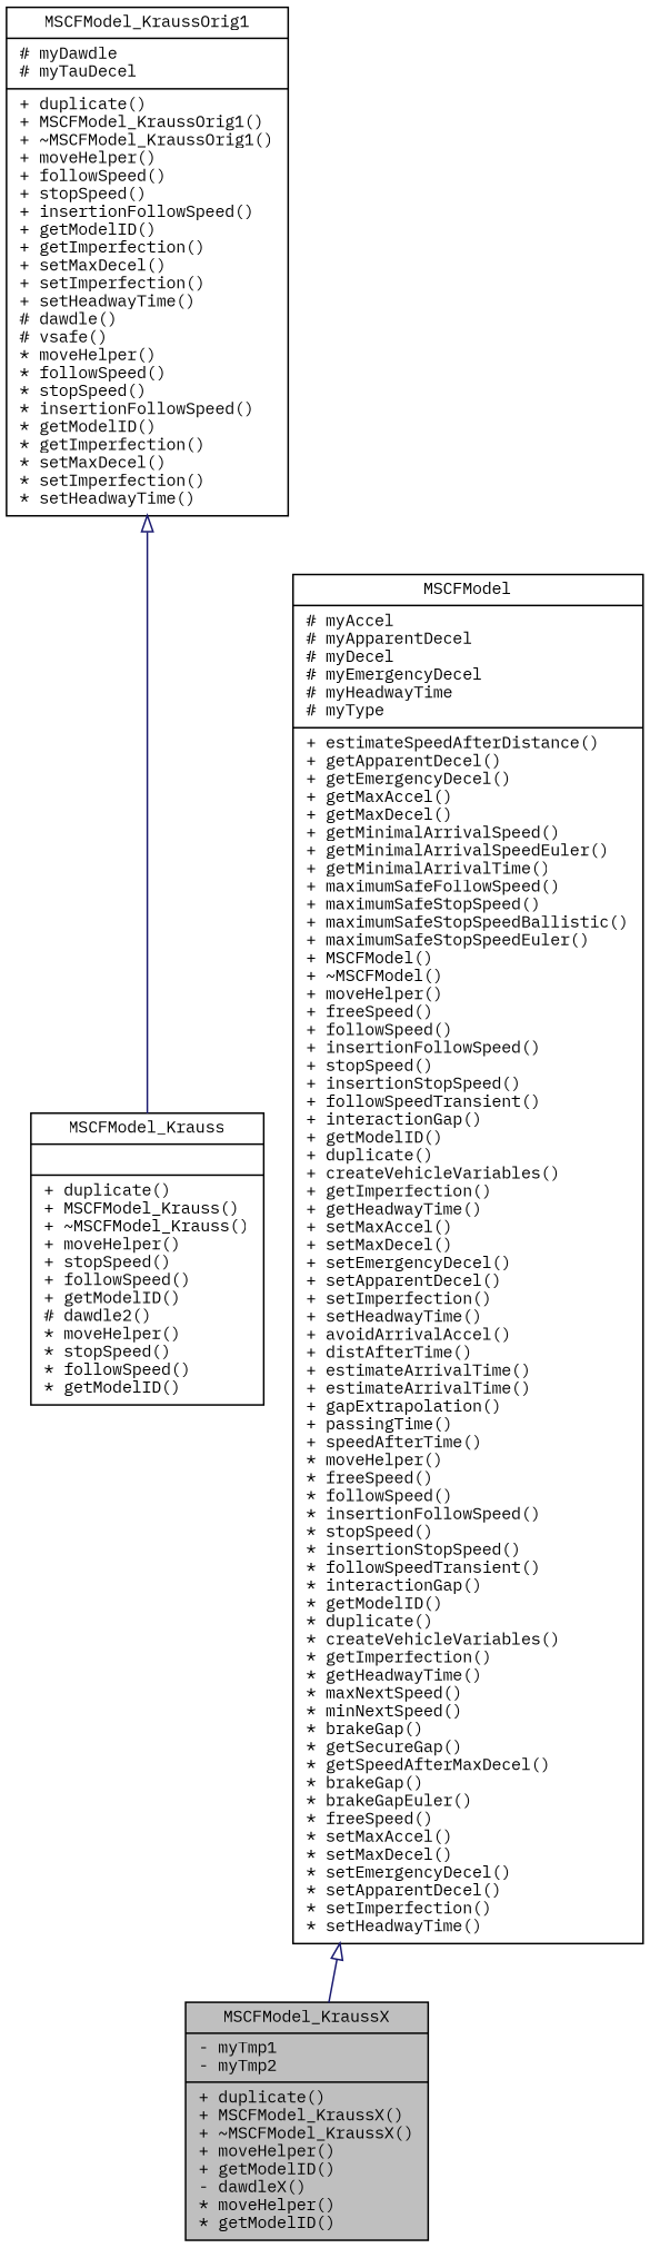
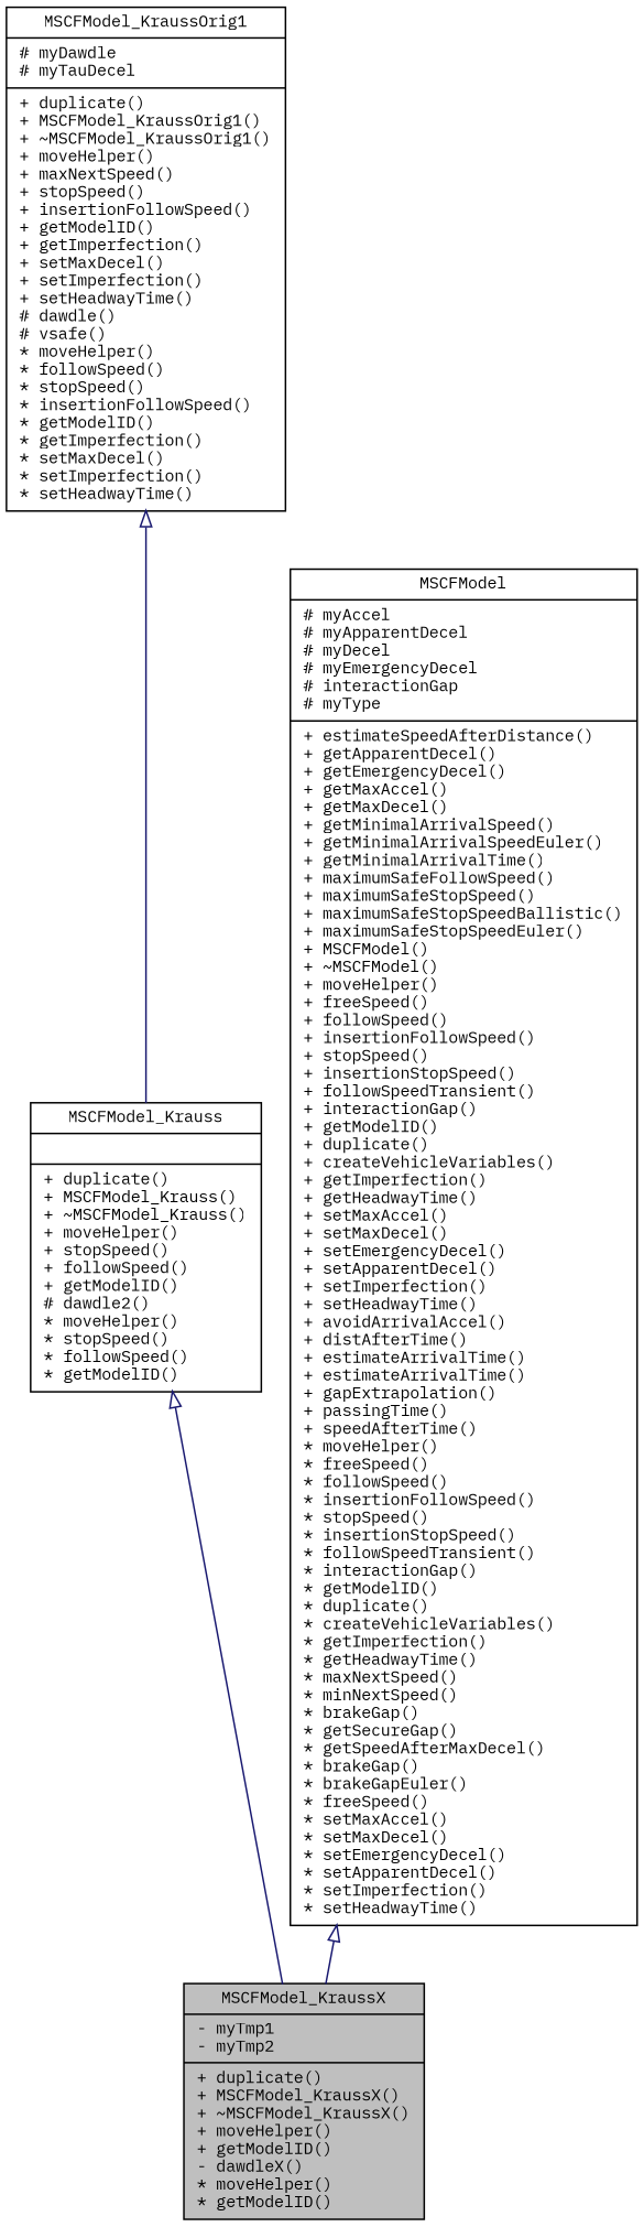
  digraph {
    fontname="IBM Plex Mono"
    node [color=black fillcolor=white fontname="IBM Plex Mono" fontsize=10 shape=record style=filled]
    edge [arrowtail=onormal color=midnightblue dir=back fontname="IBM Plex Mono" fontsize=10 labelfontname=Helvetica labelfontsize=10 style=solid]
    n1 [fillcolor=grey75 fontcolor=black height=0.2 label="{MSCFModel_KraussX\n|- myTmp1\l- myTmp2\l|+ duplicate()\l+ MSCFModel_KraussX()\l+ ~MSCFModel_KraussX()\l+ moveHelper()\l+ getModelID()\l- dawdleX()\l* moveHelper()\l* getModelID()\l}" width=0.4]
    n2 [height=0.2 label="{MSCFModel_Krauss\n||+ duplicate()\l+ MSCFModel_Krauss()\l+ ~MSCFModel_Krauss()\l+ moveHelper()\l+ stopSpeed()\l+ followSpeed()\l+ getModelID()\l# dawdle2()\l* moveHelper()\l* stopSpeed()\l* followSpeed()\l* getModelID()\l}" width=0.4]
-   n3 [height=0.2 label="{MSCFModel_KraussOrig1\n|# myDawdle\l# myTauDecel\l|+ duplicate()\l+ MSCFModel_KraussOrig1()\l+ ~MSCFModel_KraussOrig1()\l+ moveHelper()\l+ followSpeed()\l+ stopSpeed()\l+ insertionFollowSpeed()\l+ getModelID()\l+ getImperfection()\l+ setMaxDecel()\l+ setImperfection()\l+ setHeadwayTime()\l# dawdle()\l# vsafe()\l* moveHelper()\l* followSpeed()\l* stopSpeed()\l* insertionFollowSpeed()\l* getModelID()\l* getImperfection()\l* setMaxDecel()\l* setImperfection()\l* setHeadwayTime()\l}" width=0.4]
-   n4 [height=0.2 label="{MSCFModel\n|# myAccel\l# myApparentDecel\l# myDecel\l# myEmergencyDecel\l# myHeadwayTime\l# myType\l|+ estimateSpeedAfterDistance()\l+ getApparentDecel()\l+ getEmergencyDecel()\l+ getMaxAccel()\l+ getMaxDecel()\l+ getMinimalArrivalSpeed()\l+ getMinimalArrivalSpeedEuler()\l+ getMinimalArrivalTime()\l+ maximumSafeFollowSpeed()\l+ maximumSafeStopSpeed()\l+ maximumSafeStopSpeedBallistic()\l+ maximumSafeStopSpeedEuler()\l+ MSCFModel()\l+ ~MSCFModel()\l+ moveHelper()\l+ freeSpeed()\l+ followSpeed()\l+ insertionFollowSpeed()\l+ stopSpeed()\l+ insertionStopSpeed()\l+ followSpeedTransient()\l+ interactionGap()\l+ getModelID()\l+ duplicate()\l+ createVehicleVariables()\l+ getImperfection()\l+ getHeadwayTime()\l+ setMaxAccel()\l+ setMaxDecel()\l+ setEmergencyDecel()\l+ setApparentDecel()\l+ setImperfection()\l+ setHeadwayTime()\l+ avoidArrivalAccel()\l+ distAfterTime()\l+ estimateArrivalTime()\l+ estimateArrivalTime()\l+ gapExtrapolation()\l+ passingTime()\l+ speedAfterTime()\l* moveHelper()\l* freeSpeed()\l* followSpeed()\l* insertionFollowSpeed()\l* stopSpeed()\l* insertionStopSpeed()\l* followSpeedTransient()\l* interactionGap()\l* getModelID()\l* duplicate()\l* createVehicleVariables()\l* getImperfection()\l* getHeadwayTime()\l* maxNextSpeed()\l* minNextSpeed()\l* brakeGap()\l* getSecureGap()\l* getSpeedAfterMaxDecel()\l* brakeGap()\l* brakeGapEuler()\l* freeSpeed()\l* setMaxAccel()\l* setMaxDecel()\l* setEmergencyDecel()\l* setApparentDecel()\l* setImperfection()\l* setHeadwayTime()\l}" width=0.4]
+   n3 [height=0.2 label="{MSCFModel_KraussOrig1\n|# myDawdle\l# myTauDecel\l|+ duplicate()\l+ MSCFModel_KraussOrig1()\l+ ~MSCFModel_KraussOrig1()\l+ moveHelper()\l+ maxNextSpeed()\l+ stopSpeed()\l+ insertionFollowSpeed()\l+ getModelID()\l+ getImperfection()\l+ setMaxDecel()\l+ setImperfection()\l+ setHeadwayTime()\l# dawdle()\l# vsafe()\l* moveHelper()\l* followSpeed()\l* stopSpeed()\l* insertionFollowSpeed()\l* getModelID()\l* getImperfection()\l* setMaxDecel()\l* setImperfection()\l* setHeadwayTime()\l}" width=0.4]
+   n4 [height=0.2 label="{MSCFModel\n|# myAccel\l# myApparentDecel\l# myDecel\l# myEmergencyDecel\l# interactionGap\l# myType\l|+ estimateSpeedAfterDistance()\l+ getApparentDecel()\l+ getEmergencyDecel()\l+ getMaxAccel()\l+ getMaxDecel()\l+ getMinimalArrivalSpeed()\l+ getMinimalArrivalSpeedEuler()\l+ getMinimalArrivalTime()\l+ maximumSafeFollowSpeed()\l+ maximumSafeStopSpeed()\l+ maximumSafeStopSpeedBallistic()\l+ maximumSafeStopSpeedEuler()\l+ MSCFModel()\l+ ~MSCFModel()\l+ moveHelper()\l+ freeSpeed()\l+ followSpeed()\l+ insertionFollowSpeed()\l+ stopSpeed()\l+ insertionStopSpeed()\l+ followSpeedTransient()\l+ interactionGap()\l+ getModelID()\l+ duplicate()\l+ createVehicleVariables()\l+ getImperfection()\l+ getHeadwayTime()\l+ setMaxAccel()\l+ setMaxDecel()\l+ setEmergencyDecel()\l+ setApparentDecel()\l+ setImperfection()\l+ setHeadwayTime()\l+ avoidArrivalAccel()\l+ distAfterTime()\l+ estimateArrivalTime()\l+ estimateArrivalTime()\l+ gapExtrapolation()\l+ passingTime()\l+ speedAfterTime()\l* moveHelper()\l* freeSpeed()\l* followSpeed()\l* insertionFollowSpeed()\l* stopSpeed()\l* insertionStopSpeed()\l* followSpeedTransient()\l* interactionGap()\l* getModelID()\l* duplicate()\l* createVehicleVariables()\l* getImperfection()\l* getHeadwayTime()\l* maxNextSpeed()\l* minNextSpeed()\l* brakeGap()\l* getSecureGap()\l* getSpeedAfterMaxDecel()\l* brakeGap()\l* brakeGapEuler()\l* freeSpeed()\l* setMaxAccel()\l* setMaxDecel()\l* setEmergencyDecel()\l* setApparentDecel()\l* setImperfection()\l* setHeadwayTime()\l}" width=0.4]
+   n2 -> n1
    n3 -> n2
    n4 -> n1
  }
